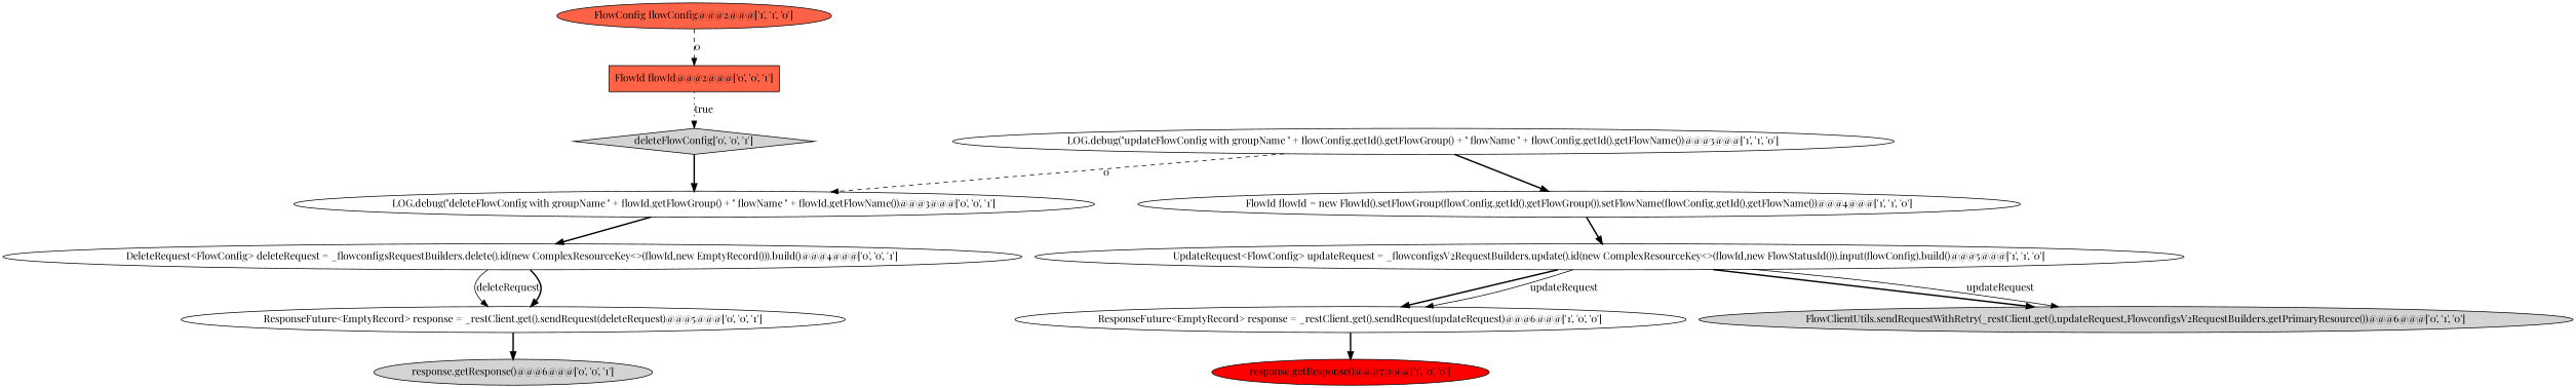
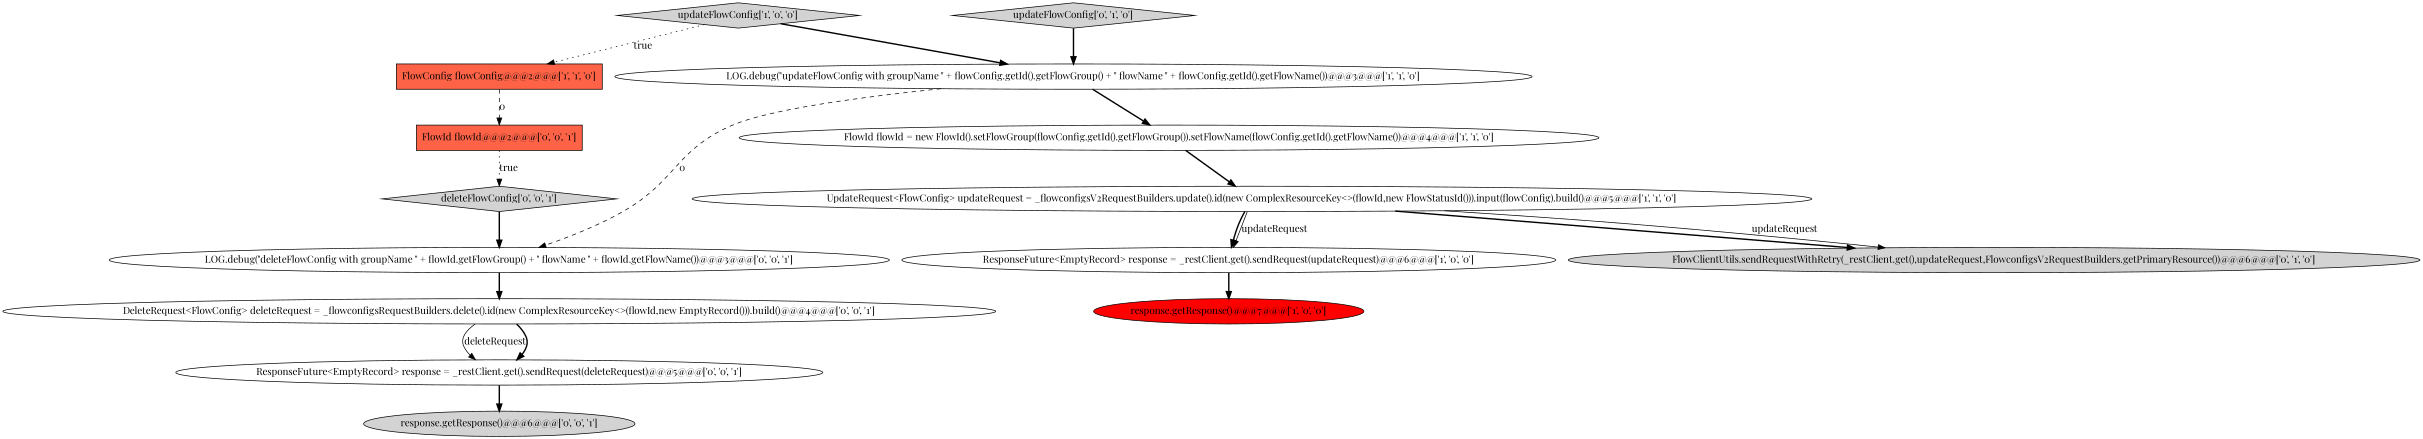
  digraph {
    fontname="Playfair Display"
    node [fillcolor=white fontname="Playfair Display" shape=ellipse style=filled]
    edge [fontname="Playfair Display" style=bold]
-   n2 [fillcolor=tomato label="FlowConfig flowConfig@@@2@@@['1', '1', '0']"]
+   n1 [fillcolor=lightgray label="updateFlowConfig['1', '0', '0']" shape=diamond]
+   n2 [fillcolor=tomato label="FlowConfig flowConfig@@@2@@@['1', '1', '0']" shape=box]
    n3 [label="LOG.debug(\"updateFlowConfig with groupName \" + flowConfig.getId().getFlowGroup() + \" flowName \" + flowConfig.getId().getFlowName())@@@3@@@['1', '1', '0']"]
    n4 [fillcolor=tomato label="FlowId flowId@@@2@@@['0', '0', '1']" shape=box]
    n5 [label="LOG.debug(\"deleteFlowConfig with groupName \" + flowId.getFlowGroup() + \" flowName \" + flowId.getFlowName())@@@3@@@['0', '0', '1']"]
    n6 [label="FlowId flowId = new FlowId().setFlowGroup(flowConfig.getId().getFlowGroup()).setFlowName(flowConfig.getId().getFlowName())@@@4@@@['1', '1', '0']"]
    n7 [fillcolor=lightgray label="deleteFlowConfig['0', '0', '1']" shape=diamond]
    n8 [fillcolor=lightgray label="response.getResponse()@@@6@@@['0', '0', '1']"]
    n9 [fillcolor=red label="response.getResponse()@@@7@@@['1', '0', '0']"]
    n10 [label="ResponseFuture<EmptyRecord> response = _restClient.get().sendRequest(updateRequest)@@@6@@@['1', '0', '0']"]
+   n11 [fillcolor=lightgray label="updateFlowConfig['0', '1', '0']" shape=diamond]
    n12 [label="DeleteRequest<FlowConfig> deleteRequest = _flowconfigsRequestBuilders.delete().id(new ComplexResourceKey<>(flowId,new EmptyRecord())).build()@@@4@@@['0', '0', '1']"]
    n13 [label="ResponseFuture<EmptyRecord> response = _restClient.get().sendRequest(deleteRequest)@@@5@@@['0', '0', '1']"]
    n14 [label="UpdateRequest<FlowConfig> updateRequest = _flowconfigsV2RequestBuilders.update().id(new ComplexResourceKey<>(flowId,new FlowStatusId())).input(flowConfig).build()@@@5@@@['1', '1', '0']"]
    n15 [fillcolor=lightgray label="FlowClientUtils.sendRequestWithRetry(_restClient.get(),updateRequest,FlowconfigsV2RequestBuilders.getPrimaryResource())@@@6@@@['0', '1', '0']"]
+   n1 -> n2 [label=true style=dotted]
+   n1 -> n3
    n2 -> n4 [label=0 style=dashed]
    n3 -> n5 [label=0 style=dashed]
    n3 -> n6
    n4 -> n7 [label=true style=dotted]
    n5 -> n12
    n6 -> n14
    n7 -> n5
    n10 -> n9
+   n11 -> n3
    n12 -> n13 [label=deleteRequest style=solid]
    n12 -> n13
    n13 -> n8
    n14 -> n10
    n14 -> n10 [label=updateRequest style=solid]
    n14 -> n15
    n14 -> n15 [label=updateRequest style=solid]
  }
